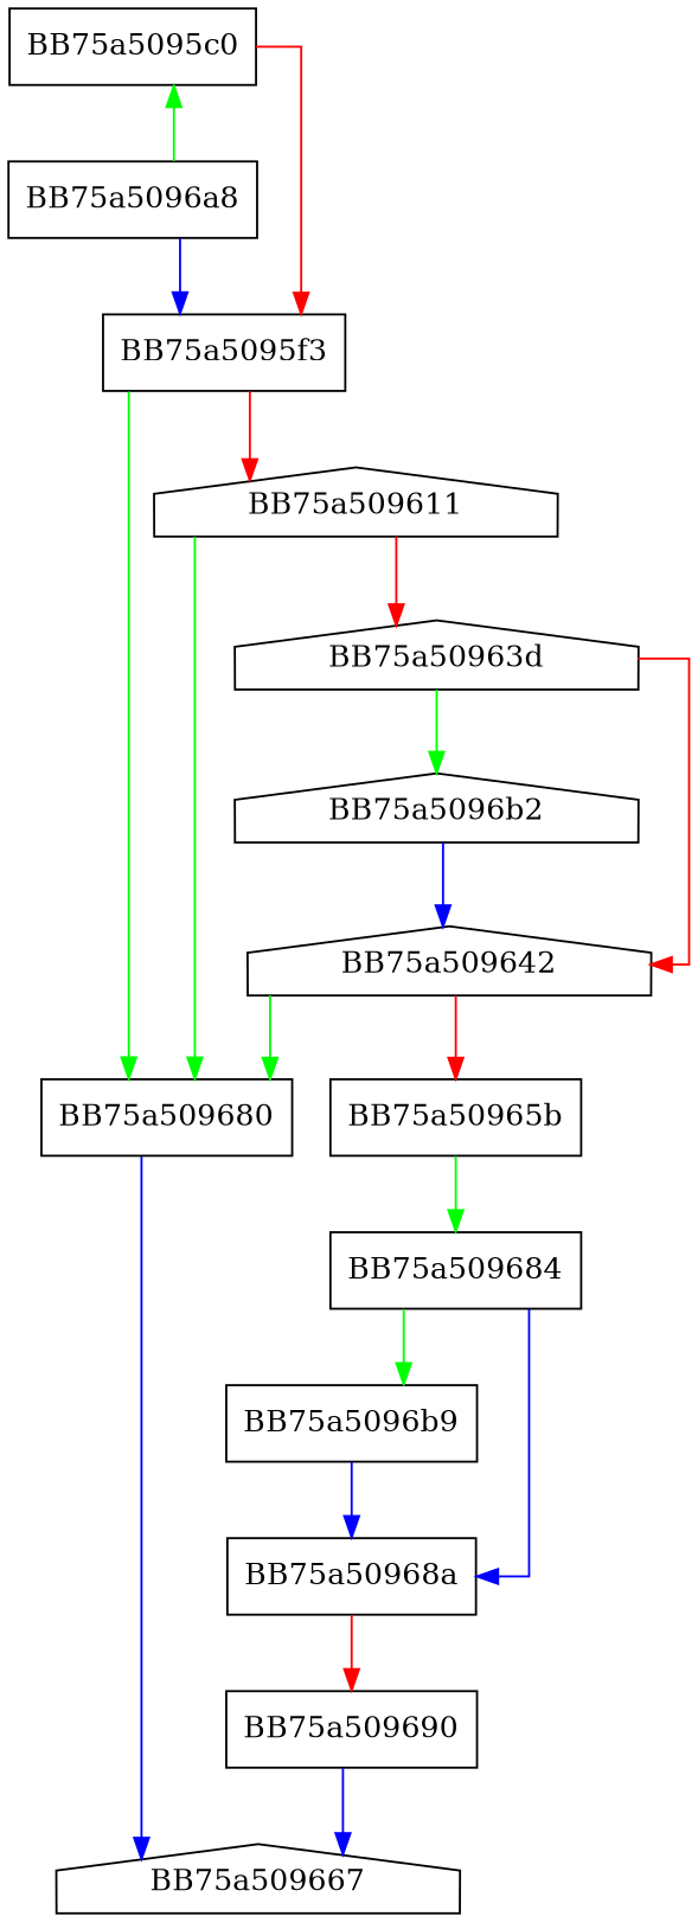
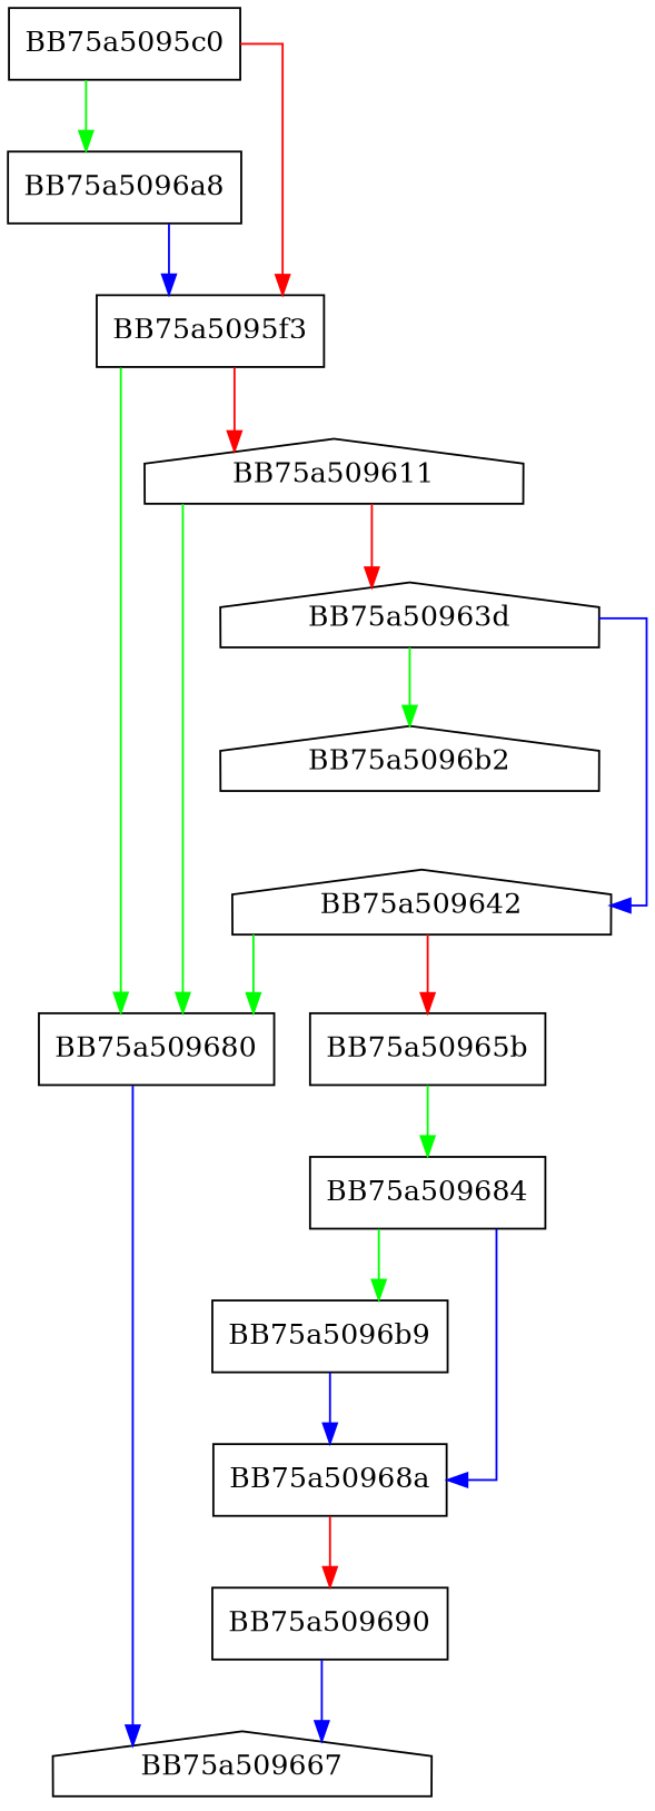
  digraph {
    splines=ortho
    node [shape=box]
    edge [color=green]
    BB75a5095c0
    BB75a5096a8
    BB75a5095f3
    BB75a509680
    BB75a509611 [shape=house]
    BB75a509667 [shape=house]
    BB75a50963d [shape=house]
    BB75a5096b2 [shape=house]
    BB75a509642 [shape=house]
    BB75a50965b
    BB75a509684
    BB75a5096b9
    BB75a50968a
    BB75a509690
-   BB75a5096a8 -> BB75a5095c0
+   BB75a5095c0 -> BB75a5096a8
    BB75a5095c0 -> BB75a5095f3 [color=red]
    BB75a5096a8 -> BB75a5095f3 [color=blue]
    BB75a5095f3 -> BB75a509680
    BB75a5095f3 -> BB75a509611 [color=red]
    BB75a509680 -> BB75a509667 [color=blue]
    BB75a509611 -> BB75a509680
    BB75a509611 -> BB75a50963d [color=red]
    BB75a50963d -> BB75a5096b2
-   BB75a50963d -> BB75a509642 [color=red]
-   BB75a5096b2 -> BB75a509642 [color=blue]
+   BB75a50963d -> BB75a509642 [color=blue]
    BB75a509642 -> BB75a509680
    BB75a509642 -> BB75a50965b [color=red]
    BB75a50965b -> BB75a509684
    BB75a509684 -> BB75a5096b9
    BB75a509684 -> BB75a50968a [color=blue]
    BB75a5096b9 -> BB75a50968a [color=blue]
    BB75a50968a -> BB75a509690 [color=red]
    BB75a509690 -> BB75a509667 [color=blue]
  }
